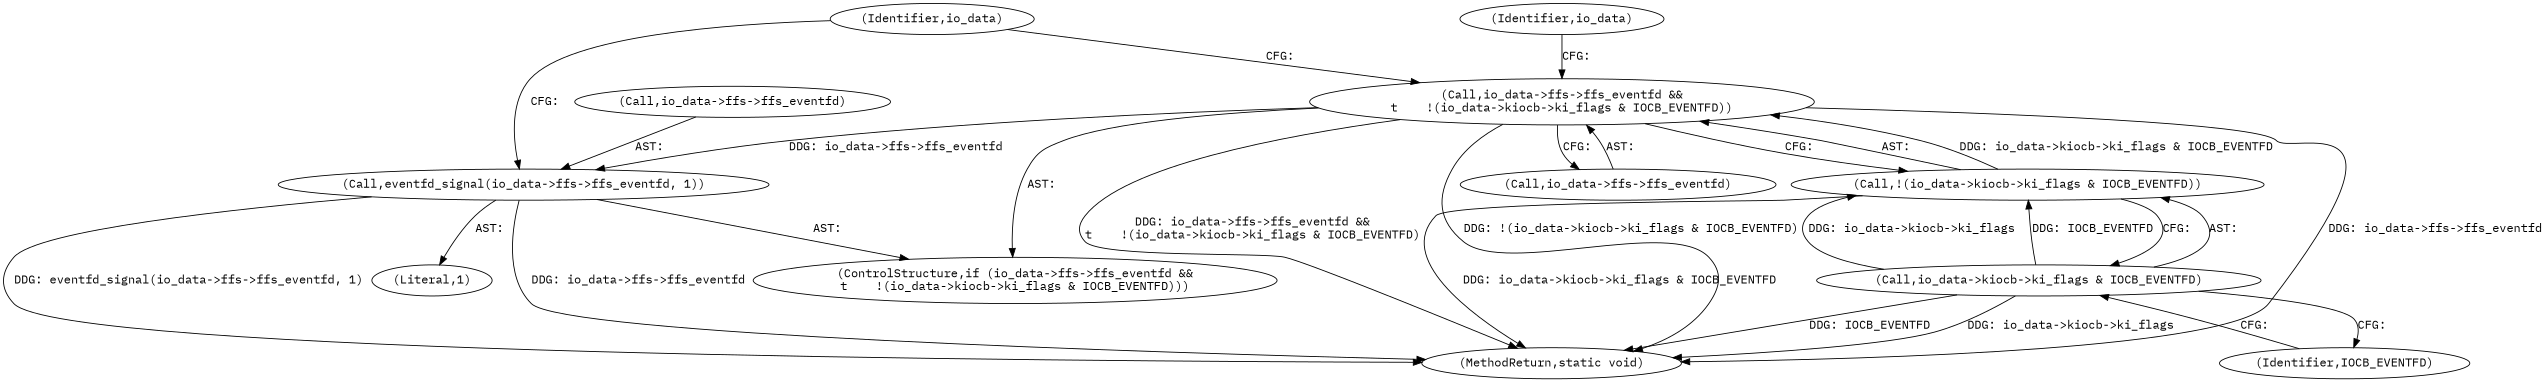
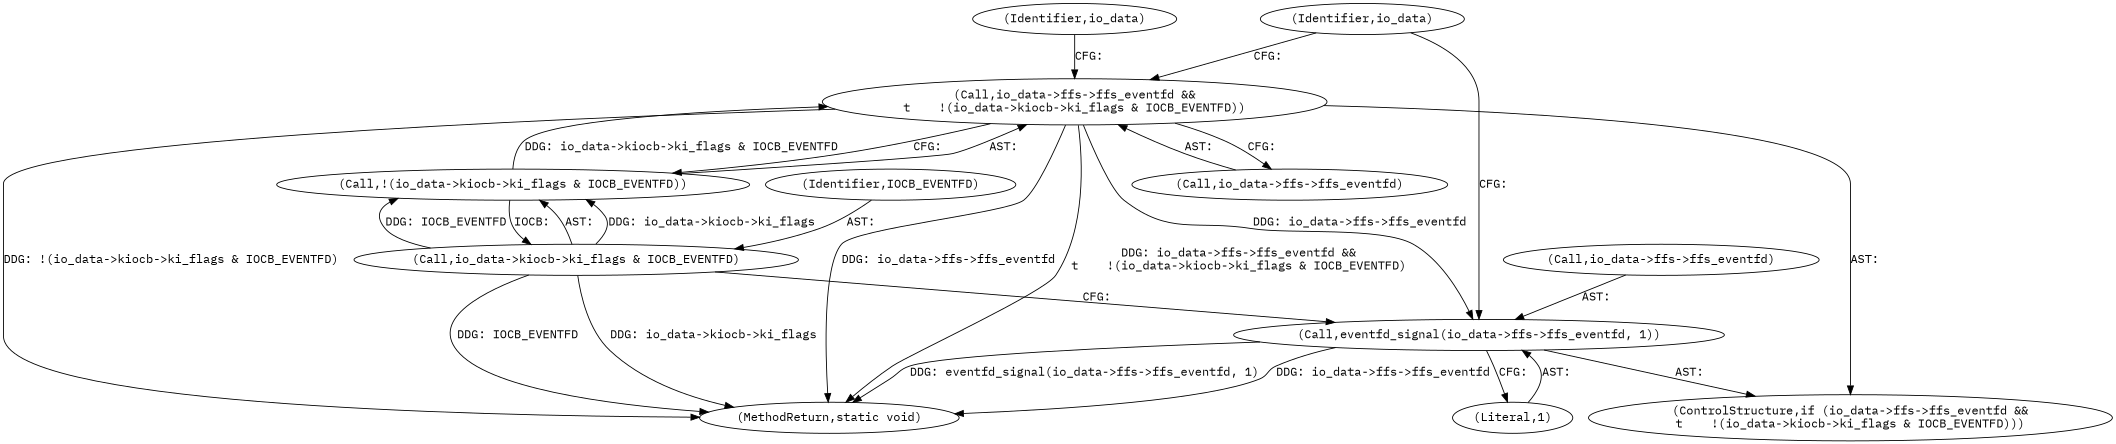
  digraph {
    fontname="IBM Plex Mono"
    node [fontname="IBM Plex Mono"]
    edge [fontname="IBM Plex Mono"]
    n1 [label="(Call,eventfd_signal(io_data->ffs->ffs_eventfd, 1))"]
    n2 [label="(ControlStructure,if (io_data->ffs->ffs_eventfd &&\n\t    !(io_data->kiocb->ki_flags & IOCB_EVENTFD)))"]
    n3 [label="(MethodReturn,static void)"]
    n4 [label="(Literal,1)"]
    n5 [label="(Call,io_data->ffs->ffs_eventfd &&\n\t    !(io_data->kiocb->ki_flags & IOCB_EVENTFD))"]
    n6 [label="(Call,!(io_data->kiocb->ki_flags & IOCB_EVENTFD))"]
    n7 [label="(Call,io_data->ffs->ffs_eventfd)"]
    n8 [label="(Call,io_data->kiocb->ki_flags & IOCB_EVENTFD)"]
    n9 [label="(Identifier,IOCB_EVENTFD)"]
    n10 [label="(Identifier,io_data)"]
    n11 [label="(Identifier,io_data)"]
    n12 [label="(Call,io_data->ffs->ffs_eventfd)"]
    n1 -> n2 [label="AST: "]
    n1 -> n3 [label="DDG: eventfd_signal(io_data->ffs->ffs_eventfd, 1)"]
    n1 -> n3 [label="DDG: io_data->ffs->ffs_eventfd"]
-   n1 -> n4 [label="AST: "]
+   n1 -> n4 [label="CFG: "]
+   n4 -> n1 [label="AST: "]
    n5 -> n1 [label="DDG: io_data->ffs->ffs_eventfd"]
    n5 -> n2 [label="AST: "]
    n5 -> n3 [label="DDG: io_data->ffs->ffs_eventfd"]
    n5 -> n3 [label="DDG: io_data->ffs->ffs_eventfd &&\n\t    !(io_data->kiocb->ki_flags & IOCB_EVENTFD)"]
    n5 -> n3 [label="DDG: !(io_data->kiocb->ki_flags & IOCB_EVENTFD)"]
    n5 -> n6 [label="CFG: "]
    n5 -> n7 [label="CFG: "]
-   n6 -> n3 [label="DDG: io_data->kiocb->ki_flags & IOCB_EVENTFD"]
    n6 -> n5 [label="AST: "]
    n6 -> n5 [label="DDG: io_data->kiocb->ki_flags & IOCB_EVENTFD"]
-   n6 -> n8 [label="CFG: "]
+   n6 -> n8 [label="IOCB: "]
    n7 -> n5 [label="AST: "]
    n8 -> n3 [label="DDG: IOCB_EVENTFD"]
    n8 -> n3 [label="DDG: io_data->kiocb->ki_flags"]
    n8 -> n6 [label="AST: "]
    n8 -> n6 [label="DDG: io_data->kiocb->ki_flags"]
    n8 -> n6 [label="DDG: IOCB_EVENTFD"]
-   n8 -> n9 [label="CFG: "]
-   n9 -> n8 [label="CFG: "]
+   n8 -> n1 [label="CFG: "]
+   n9 -> n8 [label="AST: "]
    n10 -> n1 [label="CFG: "]
    n10 -> n5 [label="CFG: "]
    n11 -> n5 [label="CFG: "]
    n12 -> n1 [label="AST: "]
  }
